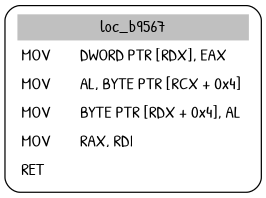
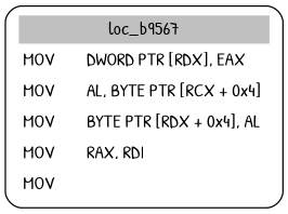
  digraph {
    fontname="Patrick Hand"
-   n1 [fontname="Patrick Hand" label=<<table border="0" cellborder="0" cellpadding="3"><tr><td align="center" colspan="2" bgcolor="grey">loc_b9567</td></tr><tr><td align="left">MOV        DWORD PTR [RDX], EAX</td></tr><tr><td align="left">MOV        AL, BYTE PTR [RCX + 0x4]</td></tr><tr><td align="left">MOV        BYTE PTR [RDX + 0x4], AL</td></tr><tr><td align="left">MOV        RAX, RDI</td></tr><tr><td align="left">RET        </td></tr></table>> shape=Mrecord]
+   n1 [fontname="Patrick Hand" label=<<table border="0" cellborder="0" cellpadding="3"><tr><td align="center" colspan="2" bgcolor="grey">loc_b9567</td></tr><tr><td align="left">MOV        DWORD PTR [RDX], EAX</td></tr><tr><td align="left">MOV        AL, BYTE PTR [RCX + 0x4]</td></tr><tr><td align="left">MOV        BYTE PTR [RDX + 0x4], AL</td></tr><tr><td align="left">MOV        RAX, RDI</td></tr><tr><td align="left">MOV        </td></tr></table>> shape=Mrecord]
  }
